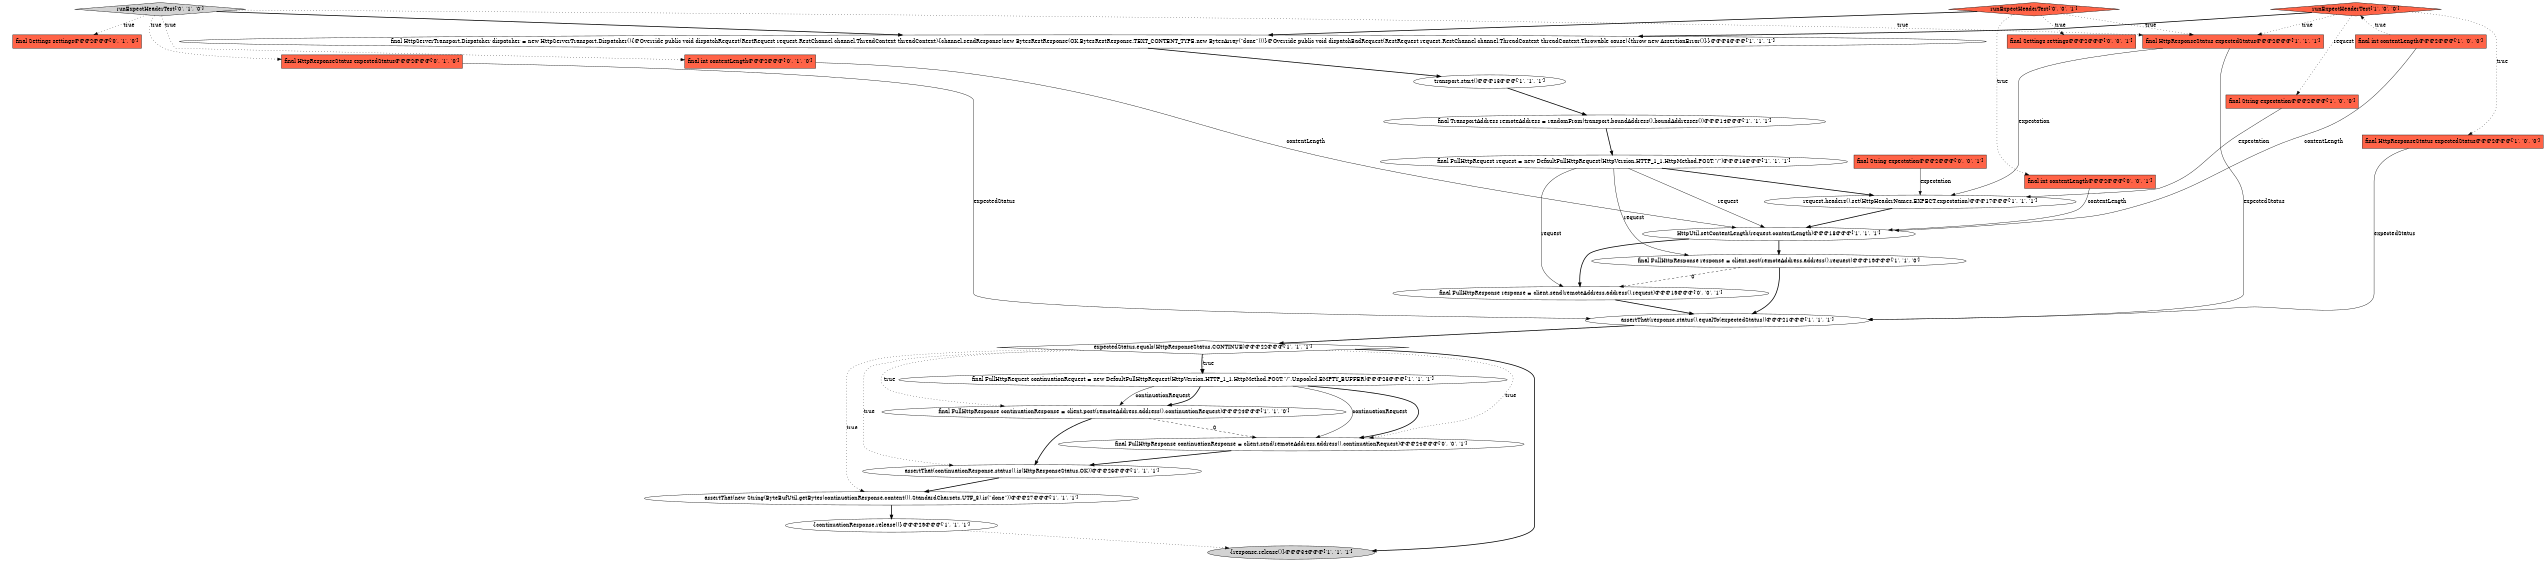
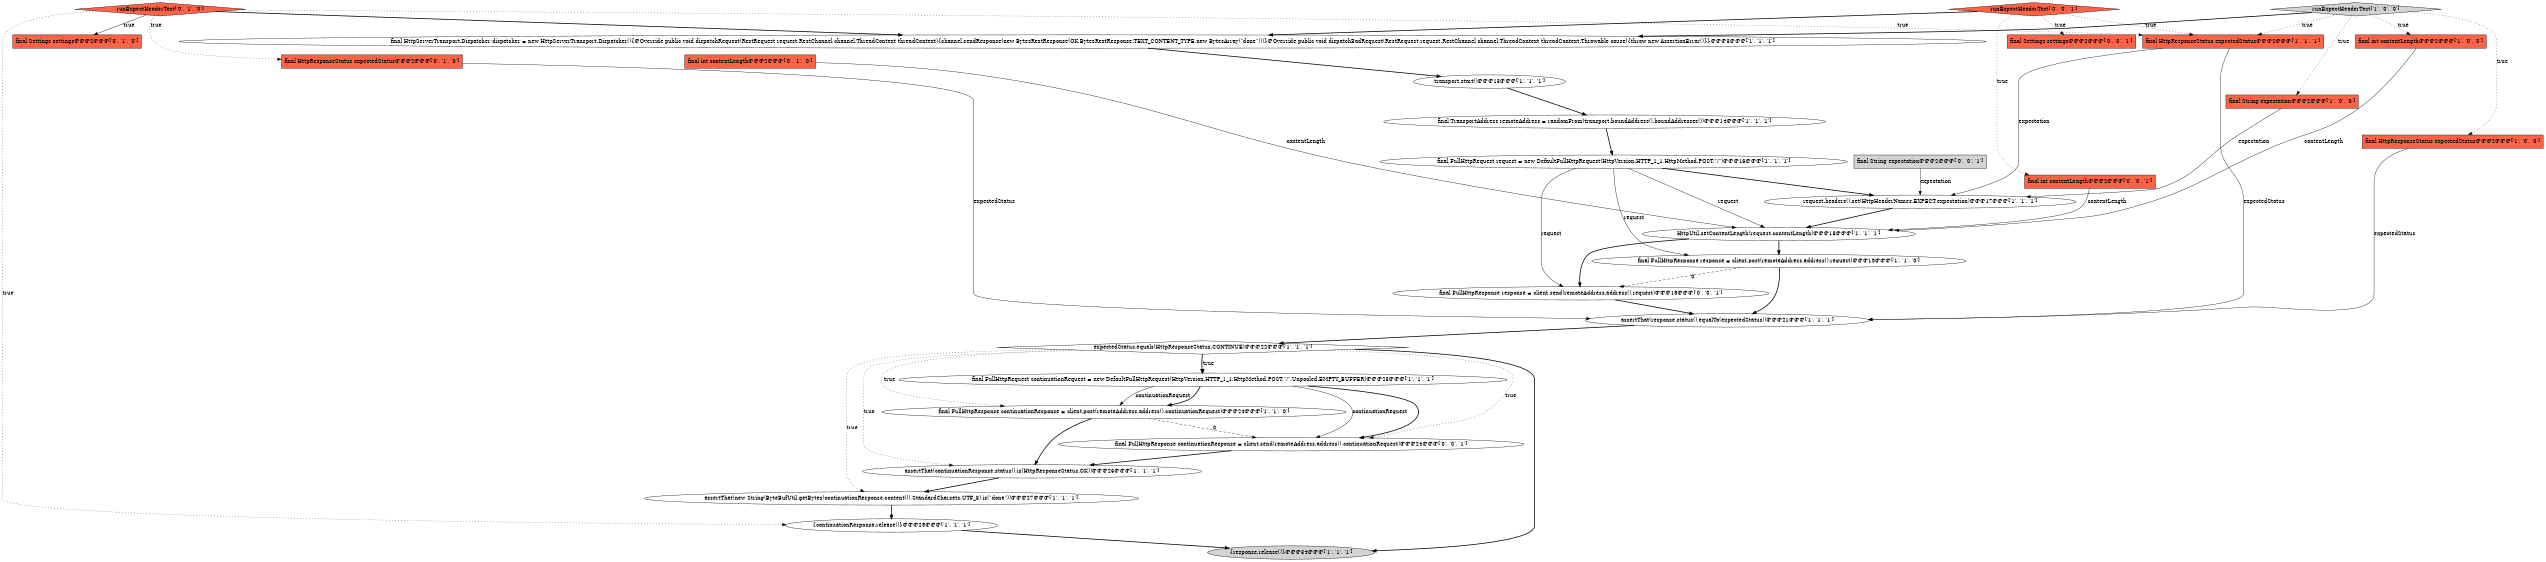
  digraph {
    node [fillcolor=white shape=ellipse style=filled]
    edge [style=bold]
    n1 [fillcolor=lightgray label="{response.release()}@@@34@@@['1', '1', '1']"]
    n2 [label="final FullHttpRequest request = new DefaultFullHttpRequest(HttpVersion.HTTP_1_1,HttpMethod.POST,\"/\")@@@16@@@['1', '1', '1']"]
    n3 [label="HttpUtil.setContentLength(request,contentLength)@@@18@@@['1', '1', '1']"]
    n4 [label="final FullHttpResponse response = client.post(remoteAddress.address(),request)@@@19@@@['1', '1', '0']"]
    n5 [label="request.headers().set(HttpHeaderNames.EXPECT,expectation)@@@17@@@['1', '1', '1']"]
    n6 [label="final FullHttpResponse response = client.send(remoteAddress.address(),request)@@@19@@@['0', '0', '1']"]
    n7 [label="assertThat(response.status(),equalTo(expectedStatus))@@@21@@@['1', '1', '1']"]
    n8 [label="final FullHttpRequest continuationRequest = new DefaultFullHttpRequest(HttpVersion.HTTP_1_1,HttpMethod.POST,\"/\",Unpooled.EMPTY_BUFFER)@@@23@@@['1', '1', '1']"]
    n9 [label="final FullHttpResponse continuationResponse = client.send(remoteAddress.address(),continuationRequest)@@@24@@@['0', '0', '1']"]
    n10 [label="final FullHttpResponse continuationResponse = client.post(remoteAddress.address(),continuationRequest)@@@24@@@['1', '1', '0']"]
    n11 [label="assertThat(continuationResponse.status(),is(HttpResponseStatus.OK))@@@26@@@['1', '1', '1']"]
-   n12 [fillcolor=lightgray label="runExpectHeaderTest['0', '1', '0']" shape=diamond]
+   n12 [fillcolor=tomato label="runExpectHeaderTest['0', '1', '0']" shape=diamond]
    n13 [label="final HttpServerTransport.Dispatcher dispatcher = new HttpServerTransport.Dispatcher(){@Override public void dispatchRequest(RestRequest request,RestChannel channel,ThreadContext threadContext){channel.sendResponse(new BytesRestResponse(OK,BytesRestResponse.TEXT_CONTENT_TYPE,new BytesArray(\"done\")))}@Override public void dispatchBadRequest(RestRequest request,RestChannel channel,ThreadContext threadContext,Throwable cause){throw new AssertionError()}}@@@3@@@['1', '1', '1']"]
    n14 [fillcolor=tomato label="final Settings settings@@@2@@@['0', '1', '0']" shape=box]
    n15 [fillcolor=tomato label="final HttpResponseStatus expectedStatus@@@2@@@['0', '1', '0']" shape=box]
    n16 [fillcolor=tomato label="final int contentLength@@@2@@@['0', '1', '0']" shape=box]
    n17 [fillcolor=tomato label="final HttpResponseStatus expectedStatus@@@2@@@['1', '1', '1']" shape=box]
    n18 [label="transport.start()@@@13@@@['1', '1', '1']"]
    n19 [label="assertThat(new String(ByteBufUtil.getBytes(continuationResponse.content()),StandardCharsets.UTF_8),is(\"done\"))@@@27@@@['1', '1', '1']"]
    n20 [label="{continuationResponse.release()}@@@29@@@['1', '1', '1']"]
    n21 [fillcolor=tomato label="final HttpResponseStatus expectedStatus@@@2@@@['1', '0', '0']" shape=box]
    n22 [label="expectedStatus.equals(HttpResponseStatus.CONTINUE)@@@22@@@['1', '1', '1']" shape=diamond]
    n23 [fillcolor=tomato label="final String expectation@@@2@@@['1', '0', '0']" shape=box]
-   n24 [fillcolor=tomato label="final String expectation@@@2@@@['0', '0', '1']" shape=box]
+   n24 [fillcolor=lightgray label="final String expectation@@@2@@@['0', '0', '1']" shape=box]
    n25 [fillcolor=tomato label="runExpectHeaderTest['0', '0', '1']" shape=diamond]
    n26 [fillcolor=tomato label="final Settings settings@@@2@@@['0', '0', '1']" shape=box]
    n27 [fillcolor=tomato label="final int contentLength@@@2@@@['0', '0', '1']" shape=box]
    n28 [label="final TransportAddress remoteAddress = randomFrom(transport.boundAddress().boundAddresses())@@@14@@@['1', '1', '1']"]
-   n29 [fillcolor=tomato label="runExpectHeaderTest['1', '0', '0']" shape=diamond]
+   n29 [fillcolor=lightgray label="runExpectHeaderTest['1', '0', '0']" shape=diamond]
    n30 [fillcolor=tomato label="final int contentLength@@@2@@@['1', '0', '0']" shape=box]
    n2 -> n3 [label=request style=solid]
    n2 -> n4 [label=request style=solid]
    n2 -> n5
    n2 -> n6 [label=request style=solid]
    n3 -> n4
    n3 -> n6
    n4 -> n6 [label=0 style=dashed]
    n4 -> n7
    n5 -> n3
    n6 -> n7
    n7 -> n22
    n8 -> n9
    n8 -> n9 [label=continuationRequest style=solid]
    n8 -> n10 [label=continuationRequest style=solid]
    n8 -> n10
    n9 -> n11
    n10 -> n9 [label=0 style=dashed]
    n10 -> n11
    n11 -> n19
    n12 -> n13
-   n12 -> n14 [label=true style=dotted]
+   n12 -> n14 [label=true style=solid]
    n12 -> n15 [label=true style=dotted]
-   n12 -> n16 [label=true style=dotted]
+   n12 -> n20 [label=true style=dotted]
    n12 -> n17 [label=true style=dotted]
    n13 -> n18
    n15 -> n7 [label=expectedStatus style=solid]
    n16 -> n3 [label=contentLength style=solid]
    n17 -> n5 [label=expectation style=solid]
    n17 -> n7 [label=expectedStatus style=solid]
    n18 -> n28
    n19 -> n20
-   n20 -> n1 [style=dotted]
+   n20 -> n1
    n21 -> n7 [label=expectedStatus style=solid]
    n22 -> n1
    n22 -> n8 [label=true style=dotted]
    n22 -> n8
    n22 -> n9 [label=true style=dotted]
    n22 -> n10 [label=true style=dotted]
    n22 -> n11 [label=true style=dotted]
    n22 -> n19 [label=true style=dotted]
    n23 -> n5 [label=expectation style=solid]
    n24 -> n5 [label=expectation style=solid]
    n25 -> n13
    n25 -> n17 [label=true style=dotted]
    n25 -> n26 [label=true style=dotted]
    n25 -> n27 [label=true style=dotted]
    n27 -> n3 [label=contentLength style=solid]
    n28 -> n2
    n29 -> n13
    n29 -> n17 [label=true style=dotted]
    n29 -> n21 [label=true style=dotted]
-   n29 -> n23 [label=request style=dotted]
-   n30 -> n29 [label=true style=dotted]
+   n29 -> n23 [label=true style=dotted]
+   n29 -> n30 [label=true style=dotted]
    n30 -> n3 [label=contentLength style=solid]
  }
